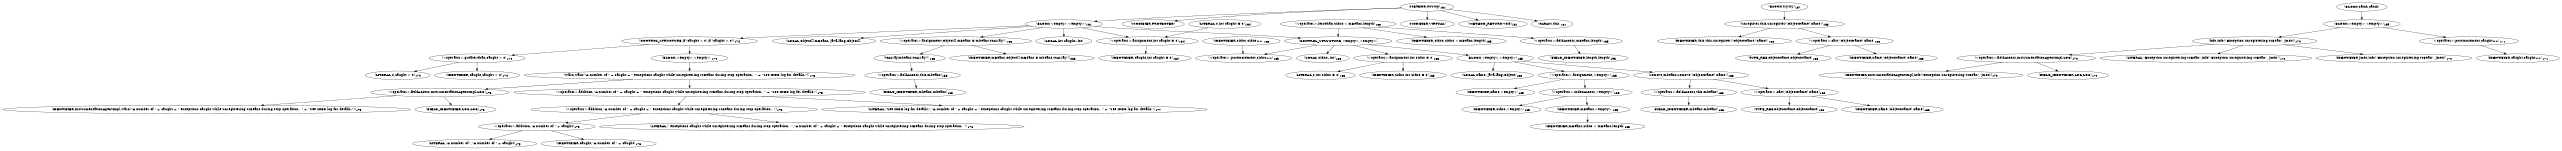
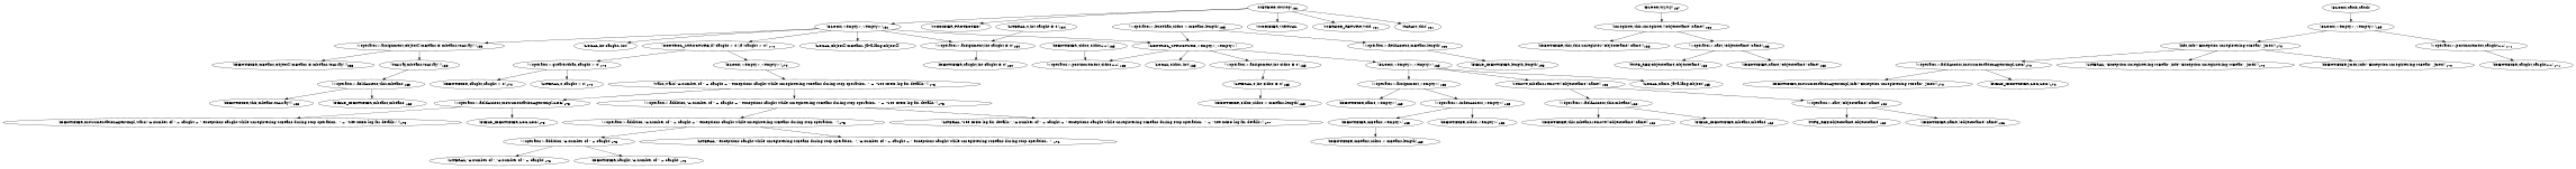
  digraph {
    n1 [label=<(METHOD,doStop)<SUB>161</SUB>>]
    n2 [label=<(PARAM,this)<SUB>161</SUB>>]
    n3 [label=<(BLOCK,&lt;empty&gt;,&lt;empty&gt;)<SUB>161</SUB>>]
    n4 [label=<(MODIFIER,PROTECTED)>]
    n5 [label=<(MODIFIER,VIRTUAL)>]
    n6 [label=<(METHOD_RETURN,void)<SUB>161</SUB>>]
    n7 [label=<(LOCAL,Object[] mBeans: java.lang.Object[])>]
    n8 [label=<(&lt;operator&gt;.assignment,Object[] mBeans = mbeans.toArray())<SUB>163</SUB>>]
    n9 [label=<(LOCAL,int caught: int)>]
    n10 [label=<(&lt;operator&gt;.assignment,int caught = 0)<SUB>164</SUB>>]
    n11 [label=<(CONTROL_STRUCTURE,&lt;empty&gt;,&lt;empty&gt;)>]
    n12 [label=<(CONTROL_STRUCTURE,if (caught &gt; 0),if (caught &gt; 0))<SUB>174</SUB>>]
    n13 [label=<(IDENTIFIER,mBeans,Object[] mBeans = mbeans.toArray())<SUB>263</SUB>>]
    n14 [label=<(toArray,mbeans.toArray())<SUB>163</SUB>>]
    n15 [label=<(IDENTIFIER,caught,int caught = 0)<SUB>164</SUB>>]
    n16 [label=<(LOCAL,$idx0: int)<SUB>165</SUB>>]
    n17 [label=<(&lt;operator&gt;.assignment,int $idx0 = 0)<SUB>165</SUB>>]
    n18 [label=<(&lt;operator&gt;.postIncrement,$idx0++)<SUB>165</SUB>>]
    n19 [label=<(BLOCK,&lt;empty&gt;,&lt;empty&gt;)<SUB>165</SUB>>]
    n20 [label=<(&lt;operator&gt;.greaterThan,caught &gt; 0)<SUB>174</SUB>>]
    n21 [label=<(BLOCK,&lt;empty&gt;,&lt;empty&gt;)<SUB>174</SUB>>]
    n22 [label=<(&lt;operator&gt;.fieldAccess,this.mbeans)<SUB>163</SUB>>]
+   n23 [label=<(IDENTIFIER,this,mbeans.toArray())<SUB>163</SUB>>]
    n24 [label=<(FIELD_IDENTIFIER,mbeans,mbeans)<SUB>163</SUB>>]
    n25 [label=<(LITERAL,0,int caught = 0)<SUB>164</SUB>>]
-   n26 [label=<(IDENTIFIER,$idx0,int $idx0 = 0)<SUB>165</SUB>>]
    n27 [label=<(LITERAL,0,int $idx0 = 0)<SUB>165</SUB>>]
    n28 [label=<(&lt;operator&gt;.lessThan,$idx0 &lt; mBeans.length)<SUB>165</SUB>>]
    n29 [label=<(IDENTIFIER,$idx0,$idx0 &lt; mBeans.length)<SUB>165</SUB>>]
    n30 [label=<(&lt;operator&gt;.fieldAccess,mBeans.length)<SUB>165</SUB>>]
    n31 [label=<(LOCAL,name: java.lang.Object)<SUB>165</SUB>>]
    n32 [label=<(&lt;operator&gt;.assignment,&lt;empty&gt;)<SUB>165</SUB>>]
    n33 [label=<(remove,mbeans.remove((ObjectName) name))<SUB>166</SUB>>]
    n34 [label=<(FIELD_IDENTIFIER,length,length)<SUB>195</SUB>>]
    n35 [label=<(IDENTIFIER,mBeans,$idx0 &lt; mBeans.length)<SUB>165</SUB>>]
    n36 [label=<(IDENTIFIER,$idx0,$idx0++)<SUB>165</SUB>>]
    n37 [label=<(IDENTIFIER,name,&lt;empty&gt;)<SUB>165</SUB>>]
    n38 [label=<(&lt;operator&gt;.indexAccess,&lt;empty&gt;)<SUB>165</SUB>>]
    n39 [label=<(&lt;operator&gt;.fieldAccess,this.mbeans)<SUB>166</SUB>>]
    n40 [label=<(&lt;operator&gt;.cast,(ObjectName) name)<SUB>166</SUB>>]
    n41 [label=<(IDENTIFIER,mBeans,&lt;empty&gt;)<SUB>165</SUB>>]
    n42 [label=<(IDENTIFIER,$idx0,&lt;empty&gt;)<SUB>165</SUB>>]
+   n43 [label=<(IDENTIFIER,this,mbeans.remove((ObjectName) name))<SUB>166</SUB>>]
    n44 [label=<(FIELD_IDENTIFIER,mbeans,mbeans)<SUB>166</SUB>>]
    n45 [label=<(TYPE_REF,ObjectName,ObjectName)<SUB>166</SUB>>]
    n46 [label=<(IDENTIFIER,name,(ObjectName) name)<SUB>166</SUB>>]
    n47 [label=<(BLOCK,try,try)<SUB>167</SUB>>]
    n48 [label=<(unregister,this.unregister((ObjectName) name))<SUB>168</SUB>>]
    n49 [label=<(BLOCK,catch,catch)>]
    n50 [label=<(BLOCK,&lt;empty&gt;,&lt;empty&gt;)<SUB>169</SUB>>]
    n51 [label=<(IDENTIFIER,this,this.unregister((ObjectName) name))<SUB>168</SUB>>]
    n52 [label=<(&lt;operator&gt;.cast,(ObjectName) name)<SUB>168</SUB>>]
    n53 [label=<(TYPE_REF,ObjectName,ObjectName)<SUB>168</SUB>>]
    n54 [label=<(IDENTIFIER,name,(ObjectName) name)<SUB>168</SUB>>]
    n55 [label=<(info,info(&quot;Exception unregistering MBean&quot;, jmex))<SUB>170</SUB>>]
    n56 [label=<(&lt;operator&gt;.postIncrement,caught++)<SUB>171</SUB>>]
    n57 [label=<(&lt;operator&gt;.fieldAccess,InstrumentationAgentImpl.LOG)<SUB>170</SUB>>]
    n58 [label=<(LITERAL,&quot;Exception unregistering MBean&quot;,info(&quot;Exception unregistering MBean&quot;, jmex))<SUB>170</SUB>>]
    n59 [label=<(IDENTIFIER,jmex,info(&quot;Exception unregistering MBean&quot;, jmex))<SUB>170</SUB>>]
    n60 [label=<(IDENTIFIER,caught,caught++)<SUB>171</SUB>>]
    n61 [label=<(IDENTIFIER,InstrumentationAgentImpl,info(&quot;Exception unregistering MBean&quot;, jmex))<SUB>170</SUB>>]
    n62 [label=<(FIELD_IDENTIFIER,LOG,LOG)<SUB>170</SUB>>]
    n63 [label=<(IDENTIFIER,caught,caught &gt; 0)<SUB>174</SUB>>]
    n64 [label=<(LITERAL,0,caught &gt; 0)<SUB>174</SUB>>]
    n65 [label=<(warn,warn(&quot;A number of &quot; + caught + &quot; exceptions caught while unregistering MBeans during stop operation.  &quot; + &quot;See INFO log for details.&quot;))<SUB>175</SUB>>]
    n66 [label=<(&lt;operator&gt;.fieldAccess,InstrumentationAgentImpl.LOG)<SUB>175</SUB>>]
    n67 [label=<(&lt;operator&gt;.addition,&quot;A number of &quot; + caught + &quot; exceptions caught while unregistering MBeans during stop operation.  &quot; + &quot;See INFO log for details.&quot;)<SUB>175</SUB>>]
    n68 [label=<(IDENTIFIER,InstrumentationAgentImpl,warn(&quot;A number of &quot; + caught + &quot; exceptions caught while unregistering MBeans during stop operation.  &quot; + &quot;See INFO log for details.&quot;))<SUB>175</SUB>>]
    n69 [label=<(FIELD_IDENTIFIER,LOG,LOG)<SUB>175</SUB>>]
    n70 [label=<(&lt;operator&gt;.addition,&quot;A number of &quot; + caught + &quot; exceptions caught while unregistering MBeans during stop operation.  &quot;)<SUB>175</SUB>>]
    n71 [label=<(LITERAL,&quot;See INFO log for details.&quot;,&quot;A number of &quot; + caught + &quot; exceptions caught while unregistering MBeans during stop operation.  &quot; + &quot;See INFO log for details.&quot;)<SUB>177</SUB>>]
    n72 [label=<(&lt;operator&gt;.addition,&quot;A number of &quot; + caught)<SUB>175</SUB>>]
    n73 [label=<(LITERAL,&quot; exceptions caught while unregistering MBeans during stop operation.  &quot;,&quot;A number of &quot; + caught + &quot; exceptions caught while unregistering MBeans during stop operation.  &quot;)<SUB>176</SUB>>]
    n74 [label=<(LITERAL,&quot;A number of &quot;,&quot;A number of &quot; + caught)<SUB>175</SUB>>]
    n75 [label=<(IDENTIFIER,caught,&quot;A number of &quot; + caught)<SUB>175</SUB>>]
    n1 -> n2
    n1 -> n3
    n1 -> n4
    n1 -> n5
    n1 -> n6
    n3 -> n7
    n3 -> n8
    n3 -> n9
    n3 -> n10
    n3 -> n11
    n3 -> n12
    n8 -> n13
    n8 -> n14
    n10 -> n15
    n11 -> n16
    n11 -> n17
    n11 -> n18
    n11 -> n19
    n12 -> n20
    n12 -> n21
    n14 -> n22
-   n17 -> n26
    n17 -> n27
    n19 -> n31
    n19 -> n32
    n19 -> n33
    n20 -> n63
    n20 -> n64
    n21 -> n65
+   n22 -> n23
    n22 -> n24
    n25 -> n10
    n28 -> n11
-   n28 -> n29
+   n27 -> n29
    n28 -> n30
    n30 -> n34
    n32 -> n37
    n32 -> n38
    n33 -> n39
    n33 -> n40
    n36 -> n18
    n38 -> n41
    n38 -> n42
+   n39 -> n43
    n39 -> n44
    n40 -> n45
    n40 -> n46
    n41 -> n35
    n47 -> n48
    n48 -> n51
    n48 -> n52
    n49 -> n50
    n50 -> n55
    n50 -> n56
    n52 -> n53
    n52 -> n54
    n55 -> n57
    n55 -> n58
    n55 -> n59
    n56 -> n60
    n57 -> n61
    n57 -> n62
    n65 -> n66
    n65 -> n67
    n66 -> n68
    n66 -> n69
    n67 -> n70
    n67 -> n71
    n70 -> n72
    n70 -> n73
    n72 -> n74
    n72 -> n75
  }
